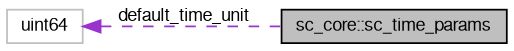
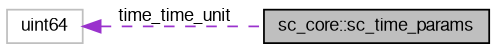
  digraph {
    rankdir=LR
    node [fontname=FreeSans fontsize=10 shape=record style=filled]
    n1 [color=black fillcolor=grey75 fontcolor=black height=0.2 label="sc_core::sc_time_params" width=0.4]
    n2 [color=grey75 fillcolor=white height=0.2 label=uint64 width=0.4]
-   n2 -> n1 [color=darkorchid3 dir=back fontname=FreeSans fontsize=10 label=" default_time_unit" labelfontname=FreeSans labelfontsize=10 style=dashed]
+   n2 -> n1 [color=darkorchid3 dir=back fontname=FreeSans fontsize=10 label=" time_time_unit" labelfontname=FreeSans labelfontsize=10 style=dashed]
  }
